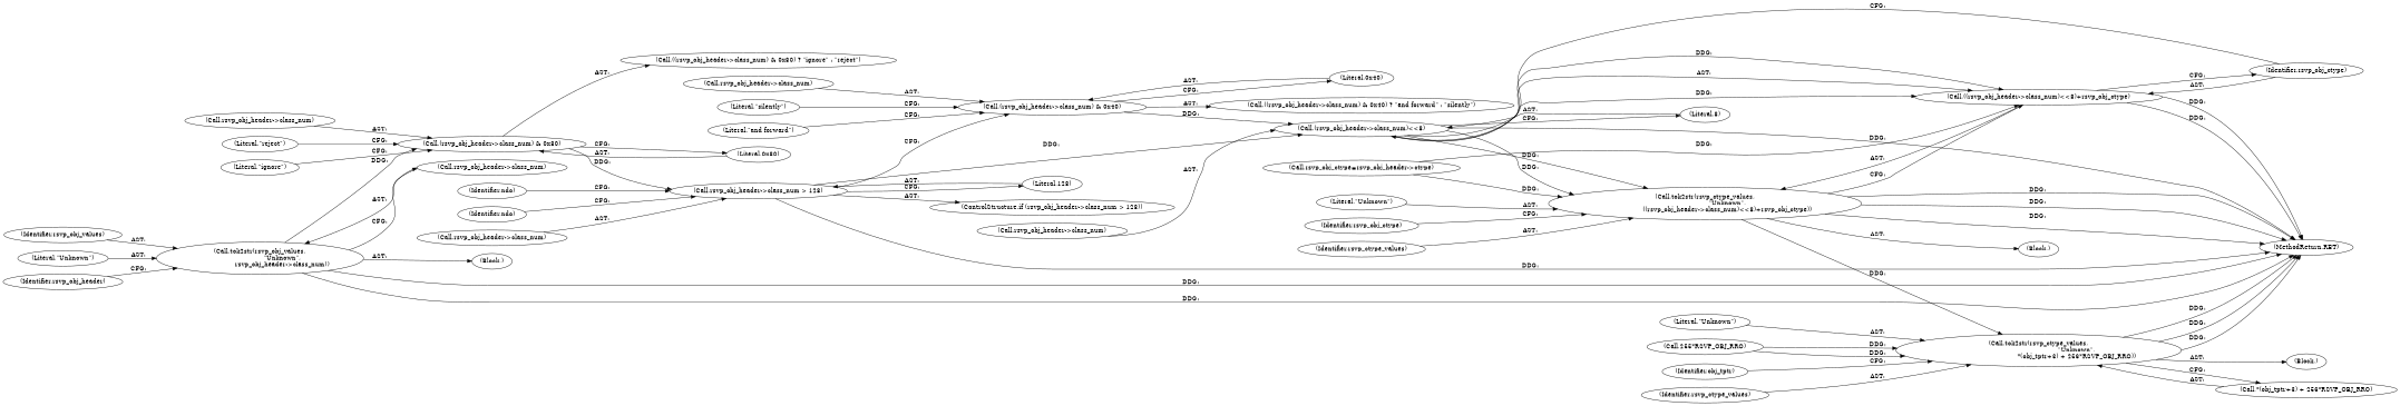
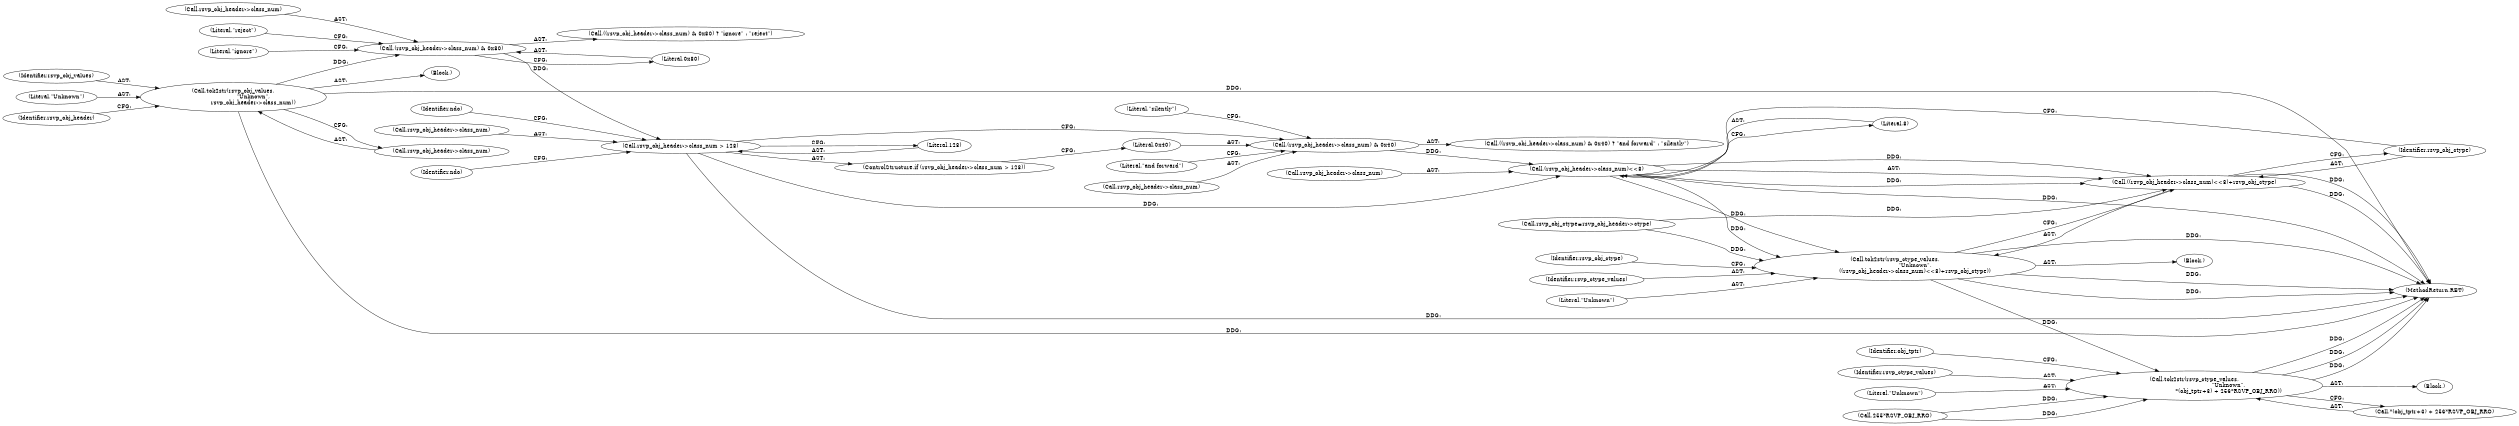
  digraph {
    rankdir=LR
    n1 [label="(Call,(rsvp_obj_header->class_num)<<8)"]
    n2 [label="(Call,tok2str(rsvp_ctype_values,\n                       \"Unknown\",\n                       ((rsvp_obj_header->class_num)<<8)+rsvp_obj_ctype))"]
    n3 [label="(Call,((rsvp_obj_header->class_num)<<8)+rsvp_obj_ctype)"]
    n4 [label="(MethodReturn,RET)"]
    n5 [label="(Literal,8)"]
    n6 [label="(Call,tok2str(rsvp_ctype_values,\n                                       \"Unknown\",\n                                       *(obj_tptr+3) + 256*RSVP_OBJ_RRO))"]
    n7 [label="(Block,)"]
    n8 [label="(Identifier,rsvp_obj_ctype)"]
    n9 [label="(Call,rsvp_obj_header->class_num > 128)"]
    n10 [label="(Call,(rsvp_obj_header->class_num) & 0x40)"]
    n11 [label="(Literal,128)"]
    n12 [label="(ControlStructure,if (rsvp_obj_header->class_num > 128))"]
    n13 [label="(Call,((rsvp_obj_header->class_num) & 0x40) ? \"and forward\" : \"silently\")"]
    n14 [label="(Literal,0x40)"]
    n15 [label="(Call,(rsvp_obj_header->class_num) & 0x80)"]
    n16 [label="(Literal,0x80)"]
    n17 [label="(Call,((rsvp_obj_header->class_num) & 0x80) ? \"ignore\" : \"reject\")"]
    n18 [label="(Call,tok2str(rsvp_obj_values,\n                       \"Unknown\",\n                       rsvp_obj_header->class_num))"]
    n19 [label="(Call,rsvp_obj_header->class_num)"]
    n20 [label="(Block,)"]
    n21 [label="(Block,)"]
    n22 [label="(Call,*(obj_tptr+3) + 256*RSVP_OBJ_RRO)"]
    n23 [label="(Identifier,ndo)"]
    n24 [label="(Call,rsvp_obj_header->class_num)"]
    n25 [label="(Literal,\"and forward\")"]
    n26 [label="(Call,rsvp_obj_header->class_num)"]
    n27 [label="(Literal,\"Unknown\")"]
    n28 [label="(Call,rsvp_obj_header->class_num)"]
    n29 [label="(Identifier,rsvp_ctype_values)"]
    n30 [label="(Call,rsvp_obj_header->class_num)"]
    n31 [label="(Literal,\"Unknown\")"]
    n32 [label="(Call,rsvp_obj_ctype=rsvp_obj_header->ctype)"]
    n33 [label="(Identifier,rsvp_obj_ctype)"]
    n34 [label="(Call,255*RSVP_OBJ_RRO)"]
    n35 [label="(Identifier,rsvp_obj_values)"]
    n36 [label="(Identifier,ndo)"]
    n37 [label="(Literal,\"Unknown\")"]
    n38 [label="(Literal,\"silently\")"]
    n39 [label="(Identifier,obj_tptr)"]
    n40 [label="(Literal,\"reject\")"]
    n41 [label="(Literal,\"ignore\")"]
    n42 [label="(Identifier,rsvp_obj_header)"]
    n43 [label="(Identifier,rsvp_ctype_values)"]
    n1 -> n2 [label="DDG: "]
    n1 -> n2 [label="DDG: "]
    n1 -> n3 [label="AST: "]
    n1 -> n3 [label="DDG: "]
    n1 -> n3 [label="DDG: "]
    n1 -> n4 [label="DDG: "]
    n1 -> n5 [label="CFG: "]
    n2 -> n3 [label="CFG: "]
    n2 -> n4 [label="DDG: "]
    n2 -> n4 [label="DDG: "]
    n2 -> n4 [label="DDG: "]
    n2 -> n6 [label="DDG: "]
    n2 -> n7 [label="AST: "]
    n3 -> n2 [label="AST: "]
    n3 -> n4 [label="DDG: "]
    n3 -> n4 [label="DDG: "]
    n3 -> n8 [label="CFG: "]
    n5 -> n1 [label="AST: "]
    n6 -> n4 [label="DDG: "]
    n6 -> n4 [label="DDG: "]
    n6 -> n4 [label="DDG: "]
    n6 -> n21 [label="AST: "]
    n6 -> n22 [label="CFG: "]
    n8 -> n1 [label="CFG: "]
    n8 -> n3 [label="AST: "]
    n9 -> n1 [label="DDG: "]
    n9 -> n4 [label="DDG: "]
    n9 -> n10 [label="CFG: "]
    n9 -> n11 [label="CFG: "]
    n9 -> n12 [label="AST: "]
    n10 -> n1 [label="DDG: "]
    n10 -> n13 [label="AST: "]
-   n10 -> n14 [label="CFG: "]
+   n12 -> n14 [label="CFG: "]
    n11 -> n9 [label="AST: "]
    n14 -> n10 [label="AST: "]
    n15 -> n9 [label="DDG: "]
    n15 -> n16 [label="CFG: "]
    n15 -> n17 [label="AST: "]
    n16 -> n15 [label="AST: "]
    n18 -> n4 [label="DDG: "]
    n18 -> n4 [label="DDG: "]
    n18 -> n15 [label="DDG: "]
    n18 -> n19 [label="CFG: "]
    n18 -> n20 [label="AST: "]
    n19 -> n18 [label="AST: "]
    n22 -> n6 [label="AST: "]
    n23 -> n9 [label="CFG: "]
    n24 -> n9 [label="AST: "]
    n25 -> n10 [label="CFG: "]
    n26 -> n10 [label="AST: "]
    n27 -> n6 [label="AST: "]
    n28 -> n1 [label="AST: "]
    n29 -> n2 [label="AST: "]
    n30 -> n15 [label="AST: "]
    n31 -> n2 [label="AST: "]
    n32 -> n2 [label="DDG: "]
    n32 -> n3 [label="DDG: "]
    n33 -> n2 [label="CFG: "]
    n34 -> n6 [label="DDG: "]
    n34 -> n6 [label="DDG: "]
    n35 -> n18 [label="AST: "]
    n36 -> n9 [label="CFG: "]
    n37 -> n18 [label="AST: "]
    n38 -> n10 [label="CFG: "]
    n39 -> n6 [label="CFG: "]
    n40 -> n15 [label="CFG: "]
    n41 -> n15 [label="CFG: "]
    n42 -> n18 [label="CFG: "]
    n43 -> n6 [label="AST: "]
  }
